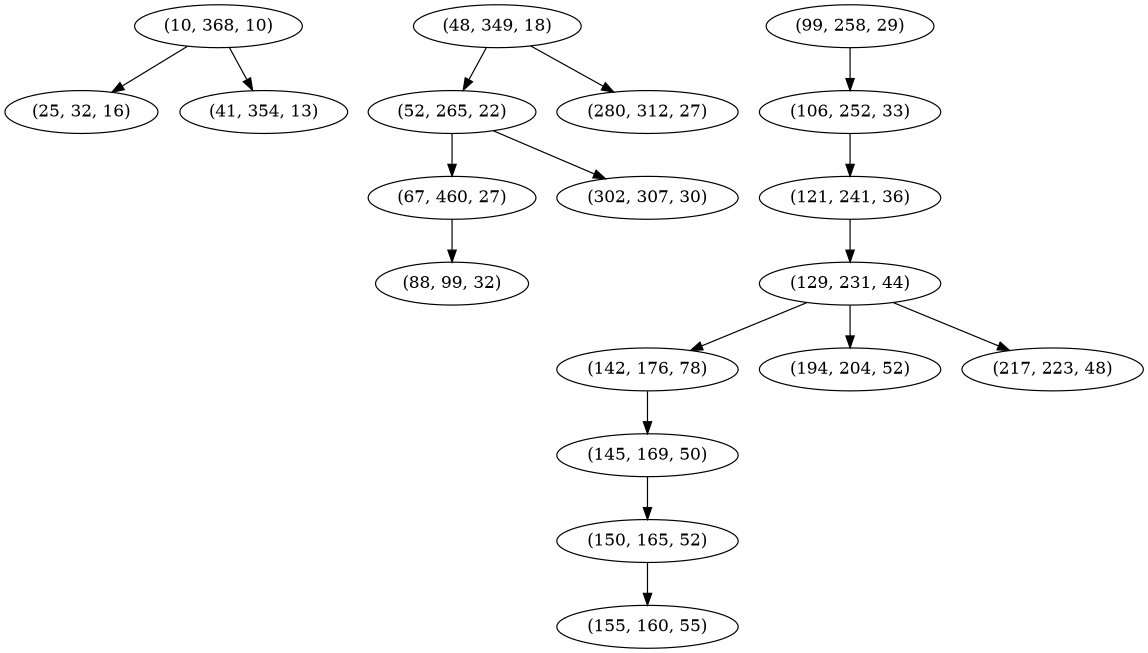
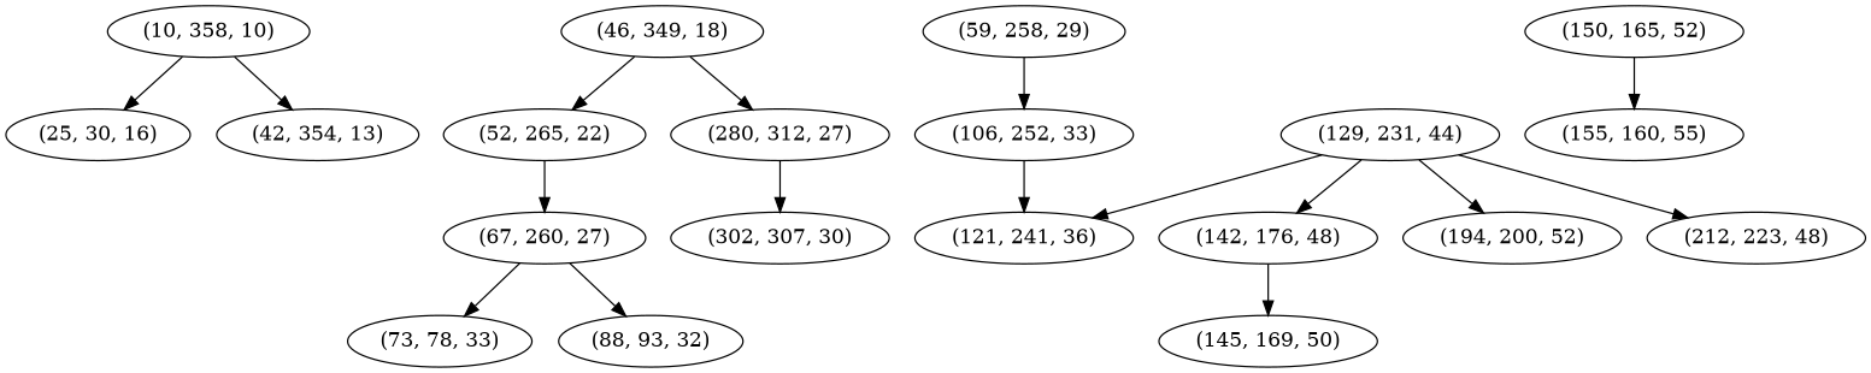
  digraph {
-   "(10, 358, 10)" [label="(10, 368, 10)"]
-   "(25, 30, 16)" [label="(25, 32, 16)"]
-   "(42, 354, 13)" [label="(41, 354, 13)"]
-   "(48, 349, 18)"
+   "(10, 358, 10)"
+   "(25, 30, 16)"
+   "(42, 354, 13)"
+   "(48, 349, 18)" [label="(46, 349, 18)"]
    "(52, 265, 22)"
    "(280, 312, 27)"
-   "(67, 260, 27)" [label="(67, 460, 27)"]
+   "(67, 260, 27)"
    "(302, 307, 30)"
-   "(88, 93, 32)" [label="(88, 99, 32)"]
-   "(99, 258, 29)"
+   "(73, 78, 33)"
+   "(88, 93, 32)"
+   "(99, 258, 29)" [label="(59, 258, 29)"]
    "(106, 252, 33)"
    "(121, 241, 36)"
    "(129, 231, 44)"
-   "(142, 176, 48)" [label="(142, 176, 78)"]
-   "(194, 200, 52)" [label="(194, 204, 52)"]
-   "(217, 223, 48)"
+   "(142, 176, 48)"
+   "(194, 200, 52)"
+   "(217, 223, 48)" [label="(212, 223, 48)"]
    "(145, 169, 50)"
    "(150, 165, 52)"
    "(155, 160, 55)"
    "(10, 358, 10)" -> "(25, 30, 16)"
    "(10, 358, 10)" -> "(42, 354, 13)"
    "(48, 349, 18)" -> "(52, 265, 22)"
    "(48, 349, 18)" -> "(280, 312, 27)"
    "(52, 265, 22)" -> "(67, 260, 27)"
-   "(52, 265, 22)" -> "(302, 307, 30)"
+   "(280, 312, 27)" -> "(302, 307, 30)"
+   "(67, 260, 27)" -> "(73, 78, 33)"
    "(67, 260, 27)" -> "(88, 93, 32)"
    "(99, 258, 29)" -> "(106, 252, 33)"
    "(106, 252, 33)" -> "(121, 241, 36)"
-   "(121, 241, 36)" -> "(129, 231, 44)"
+   "(129, 231, 44)" -> "(121, 241, 36)"
    "(129, 231, 44)" -> "(142, 176, 48)"
    "(129, 231, 44)" -> "(194, 200, 52)"
    "(129, 231, 44)" -> "(217, 223, 48)"
    "(142, 176, 48)" -> "(145, 169, 50)"
-   "(145, 169, 50)" -> "(150, 165, 52)"
    "(150, 165, 52)" -> "(155, 160, 55)"
  }
